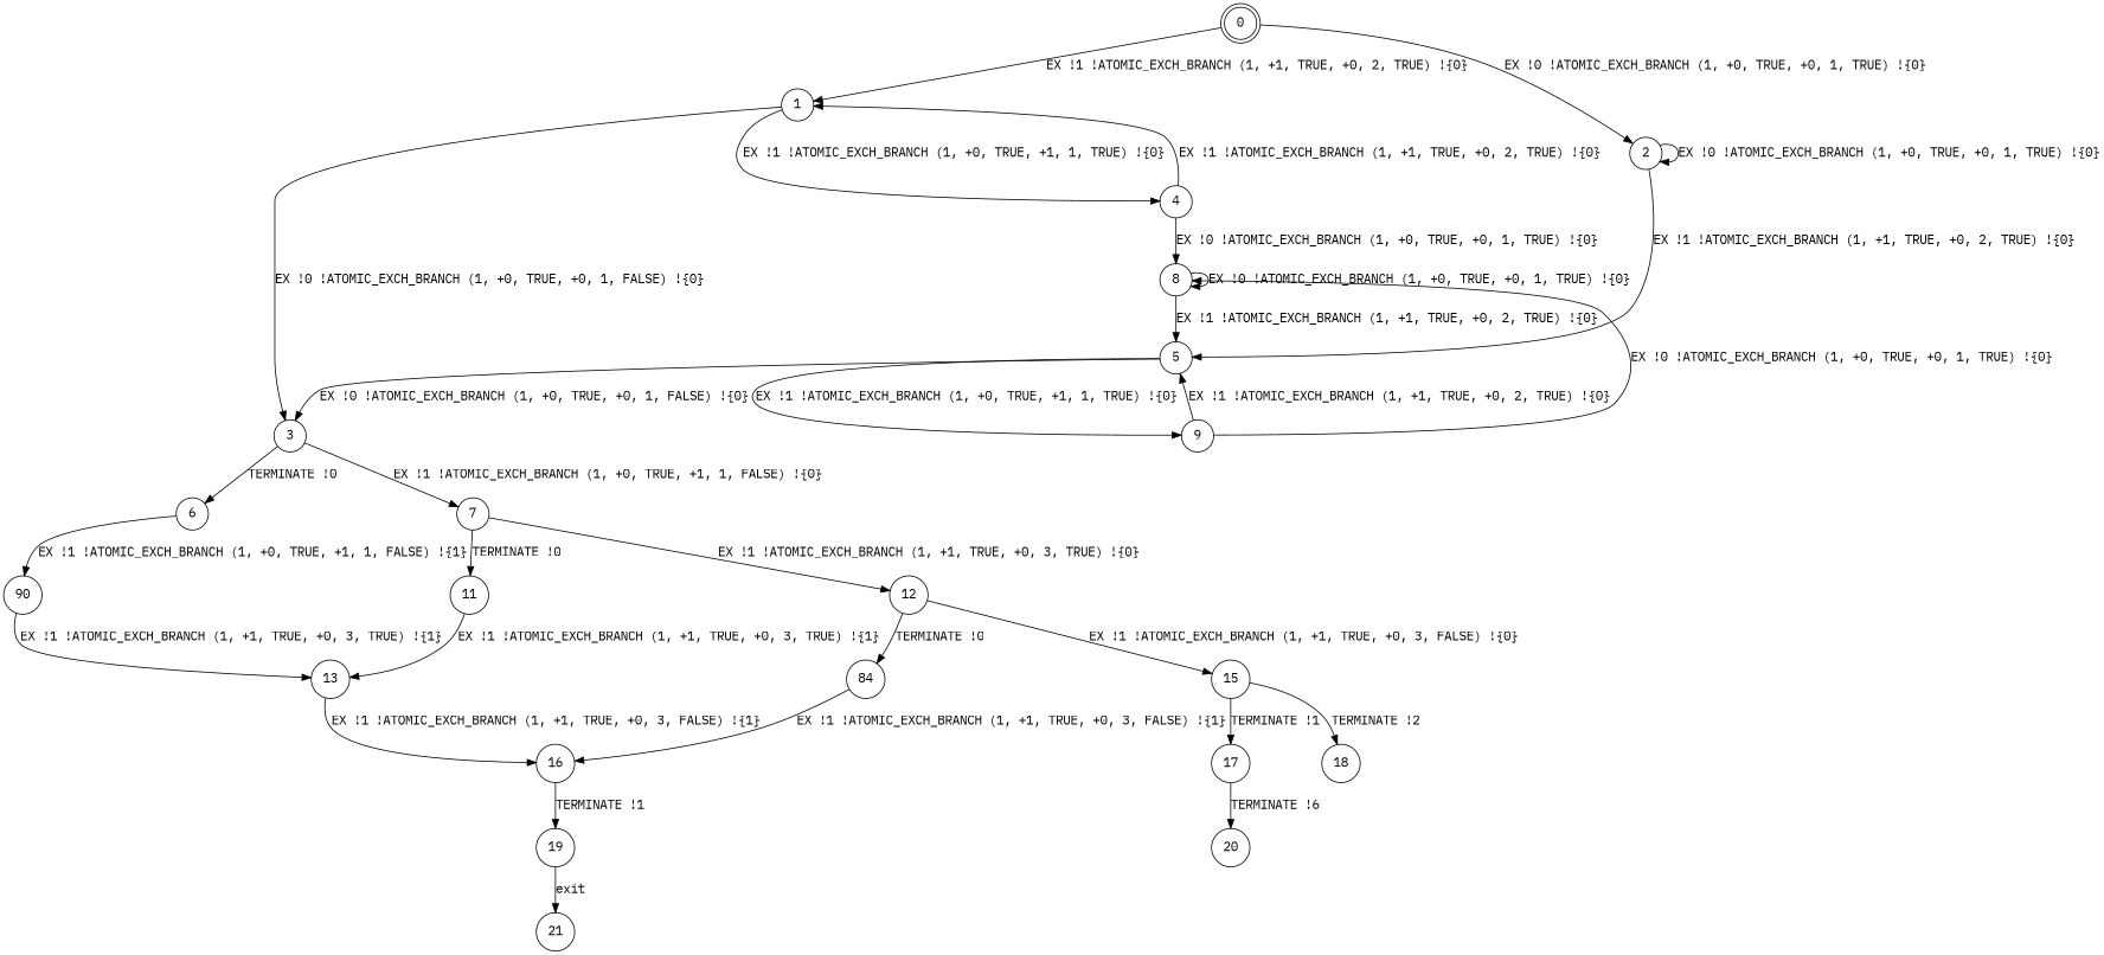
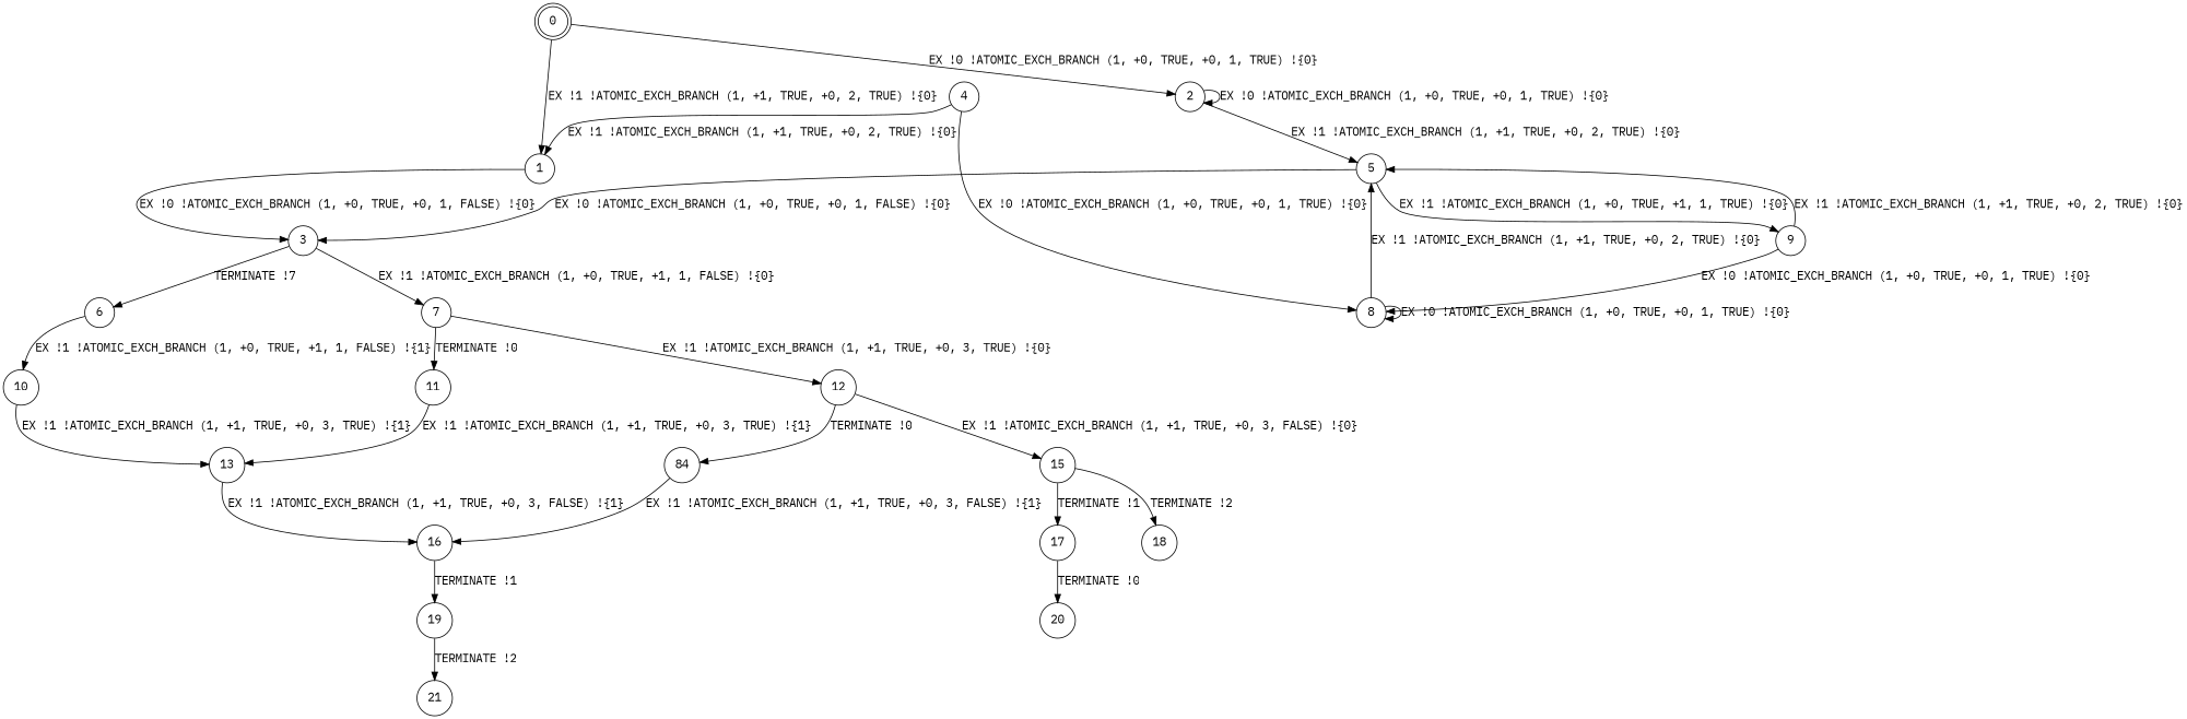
  digraph {
    fontname="IBM Plex Mono"
    node [fontname="IBM Plex Mono" shape=circle]
    edge [fontname="IBM Plex Mono"]
    0 [peripheries=2]
    1
    2
    3
    4
    5
    6
    7
    8
    9
-   10 [label=90]
+   10
    11
    12
    13
    n15 [label=84]
    15
    16
    17
    18
    19
    20
    21
    0 -> 1 [label="EX !1 !ATOMIC_EXCH_BRANCH (1, +1, TRUE, +0, 2, TRUE) !{0}"]
    0 -> 2 [label="EX !0 !ATOMIC_EXCH_BRANCH (1, +0, TRUE, +0, 1, TRUE) !{0}"]
    1 -> 3 [label="EX !0 !ATOMIC_EXCH_BRANCH (1, +0, TRUE, +0, 1, FALSE) !{0}"]
-   1 -> 4 [label="EX !1 !ATOMIC_EXCH_BRANCH (1, +0, TRUE, +1, 1, TRUE) !{0}"]
    2 -> 2 [label="EX !0 !ATOMIC_EXCH_BRANCH (1, +0, TRUE, +0, 1, TRUE) !{0}"]
    2 -> 5 [label="EX !1 !ATOMIC_EXCH_BRANCH (1, +1, TRUE, +0, 2, TRUE) !{0}"]
-   3 -> 6 [label="TERMINATE !0"]
+   3 -> 6 [label="TERMINATE !7"]
    3 -> 7 [label="EX !1 !ATOMIC_EXCH_BRANCH (1, +0, TRUE, +1, 1, FALSE) !{0}"]
    4 -> 1 [label="EX !1 !ATOMIC_EXCH_BRANCH (1, +1, TRUE, +0, 2, TRUE) !{0}"]
    4 -> 8 [label="EX !0 !ATOMIC_EXCH_BRANCH (1, +0, TRUE, +0, 1, TRUE) !{0}"]
    5 -> 3 [label="EX !0 !ATOMIC_EXCH_BRANCH (1, +0, TRUE, +0, 1, FALSE) !{0}"]
    5 -> 9 [label="EX !1 !ATOMIC_EXCH_BRANCH (1, +0, TRUE, +1, 1, TRUE) !{0}"]
    6 -> 10 [label="EX !1 !ATOMIC_EXCH_BRANCH (1, +0, TRUE, +1, 1, FALSE) !{1}"]
    7 -> 11 [label="TERMINATE !0"]
    7 -> 12 [label="EX !1 !ATOMIC_EXCH_BRANCH (1, +1, TRUE, +0, 3, TRUE) !{0}"]
    8 -> 5 [label="EX !1 !ATOMIC_EXCH_BRANCH (1, +1, TRUE, +0, 2, TRUE) !{0}"]
    8 -> 8 [label="EX !0 !ATOMIC_EXCH_BRANCH (1, +0, TRUE, +0, 1, TRUE) !{0}"]
    9 -> 5 [label="EX !1 !ATOMIC_EXCH_BRANCH (1, +1, TRUE, +0, 2, TRUE) !{0}"]
    9 -> 8 [label="EX !0 !ATOMIC_EXCH_BRANCH (1, +0, TRUE, +0, 1, TRUE) !{0}"]
    10 -> 13 [label="EX !1 !ATOMIC_EXCH_BRANCH (1, +1, TRUE, +0, 3, TRUE) !{1}"]
    11 -> 13 [label="EX !1 !ATOMIC_EXCH_BRANCH (1, +1, TRUE, +0, 3, TRUE) !{1}"]
    12 -> n15 [label="TERMINATE !0"]
    12 -> 15 [label="EX !1 !ATOMIC_EXCH_BRANCH (1, +1, TRUE, +0, 3, FALSE) !{0}"]
    13 -> 16 [label="EX !1 !ATOMIC_EXCH_BRANCH (1, +1, TRUE, +0, 3, FALSE) !{1}"]
    n15 -> 16 [label="EX !1 !ATOMIC_EXCH_BRANCH (1, +1, TRUE, +0, 3, FALSE) !{1}"]
    15 -> 17 [label="TERMINATE !1"]
    15 -> 18 [label="TERMINATE !2"]
    16 -> 19 [label="TERMINATE !1"]
-   17 -> 20 [label="TERMINATE !6"]
-   19 -> 21 [label=exit]
+   17 -> 20 [label="TERMINATE !0"]
+   19 -> 21 [label="TERMINATE !2"]
  }
